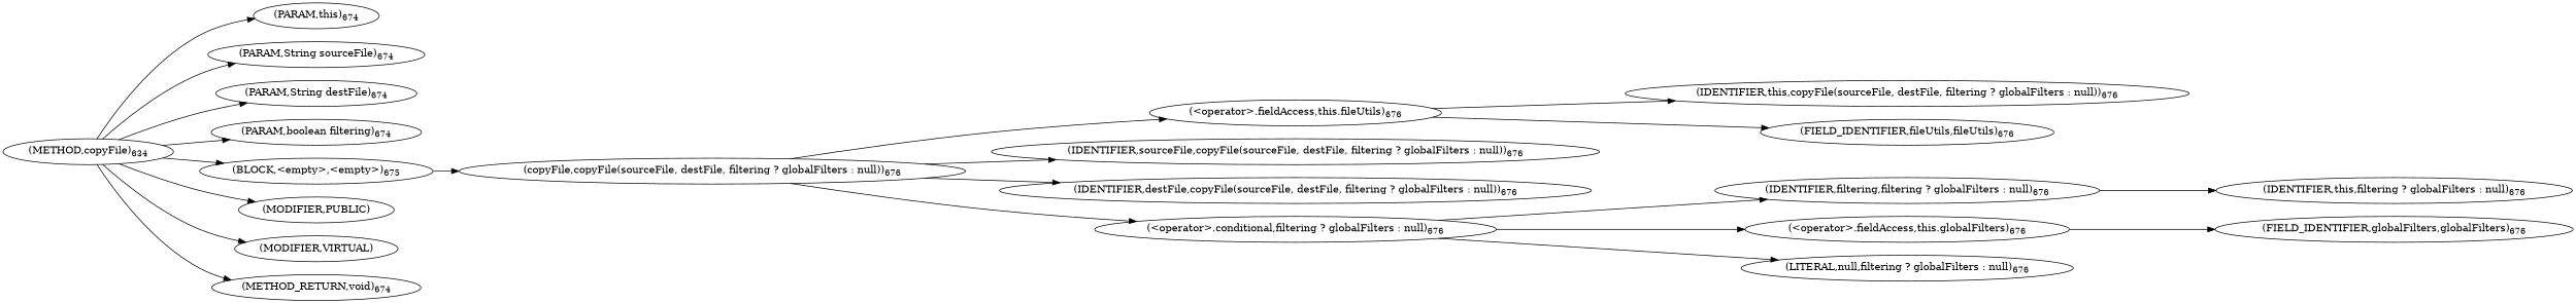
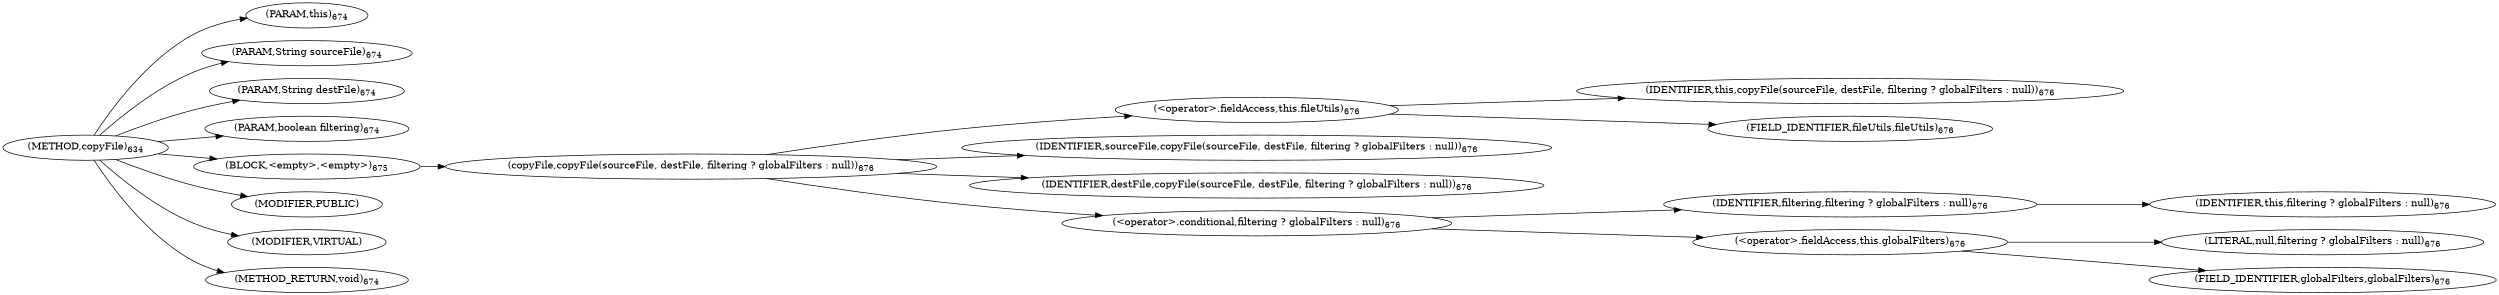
  digraph {
    rankdir=LR
    n1 [label=<(METHOD,copyFile)<SUB>634</SUB>>]
    n2 [label=<(PARAM,this)<SUB>674</SUB>>]
    n3 [label=<(PARAM,String sourceFile)<SUB>674</SUB>>]
    n4 [label=<(PARAM,String destFile)<SUB>674</SUB>>]
    n5 [label=<(PARAM,boolean filtering)<SUB>674</SUB>>]
    n6 [label=<(BLOCK,&lt;empty&gt;,&lt;empty&gt;)<SUB>675</SUB>>]
    n7 [label=<(MODIFIER,PUBLIC)>]
    n8 [label=<(MODIFIER,VIRTUAL)>]
    n9 [label=<(METHOD_RETURN,void)<SUB>674</SUB>>]
    n10 [label=<(copyFile,copyFile(sourceFile, destFile, filtering ? globalFilters : null))<SUB>676</SUB>>]
    n11 [label=<(&lt;operator&gt;.fieldAccess,this.fileUtils)<SUB>676</SUB>>]
    n12 [label=<(IDENTIFIER,sourceFile,copyFile(sourceFile, destFile, filtering ? globalFilters : null))<SUB>676</SUB>>]
    n13 [label=<(IDENTIFIER,destFile,copyFile(sourceFile, destFile, filtering ? globalFilters : null))<SUB>676</SUB>>]
    n14 [label=<(&lt;operator&gt;.conditional,filtering ? globalFilters : null)<SUB>676</SUB>>]
    n15 [label=<(IDENTIFIER,this,copyFile(sourceFile, destFile, filtering ? globalFilters : null))<SUB>676</SUB>>]
    n16 [label=<(FIELD_IDENTIFIER,fileUtils,fileUtils)<SUB>676</SUB>>]
    n17 [label=<(IDENTIFIER,filtering,filtering ? globalFilters : null)<SUB>676</SUB>>]
    n18 [label=<(&lt;operator&gt;.fieldAccess,this.globalFilters)<SUB>676</SUB>>]
    n19 [label=<(LITERAL,null,filtering ? globalFilters : null)<SUB>676</SUB>>]
    n20 [label=<(IDENTIFIER,this,filtering ? globalFilters : null)<SUB>676</SUB>>]
    n21 [label=<(FIELD_IDENTIFIER,globalFilters,globalFilters)<SUB>676</SUB>>]
    n1 -> n2
    n1 -> n3
    n1 -> n4
    n1 -> n5
    n1 -> n6
    n1 -> n7
    n1 -> n8
    n1 -> n9
    n6 -> n10
    n10 -> n11
    n10 -> n12
    n10 -> n13
    n10 -> n14
    n11 -> n15
    n11 -> n16
    n14 -> n17
    n14 -> n18
-   n14 -> n19
+   n18 -> n19
    n17 -> n20
    n18 -> n21
  }
